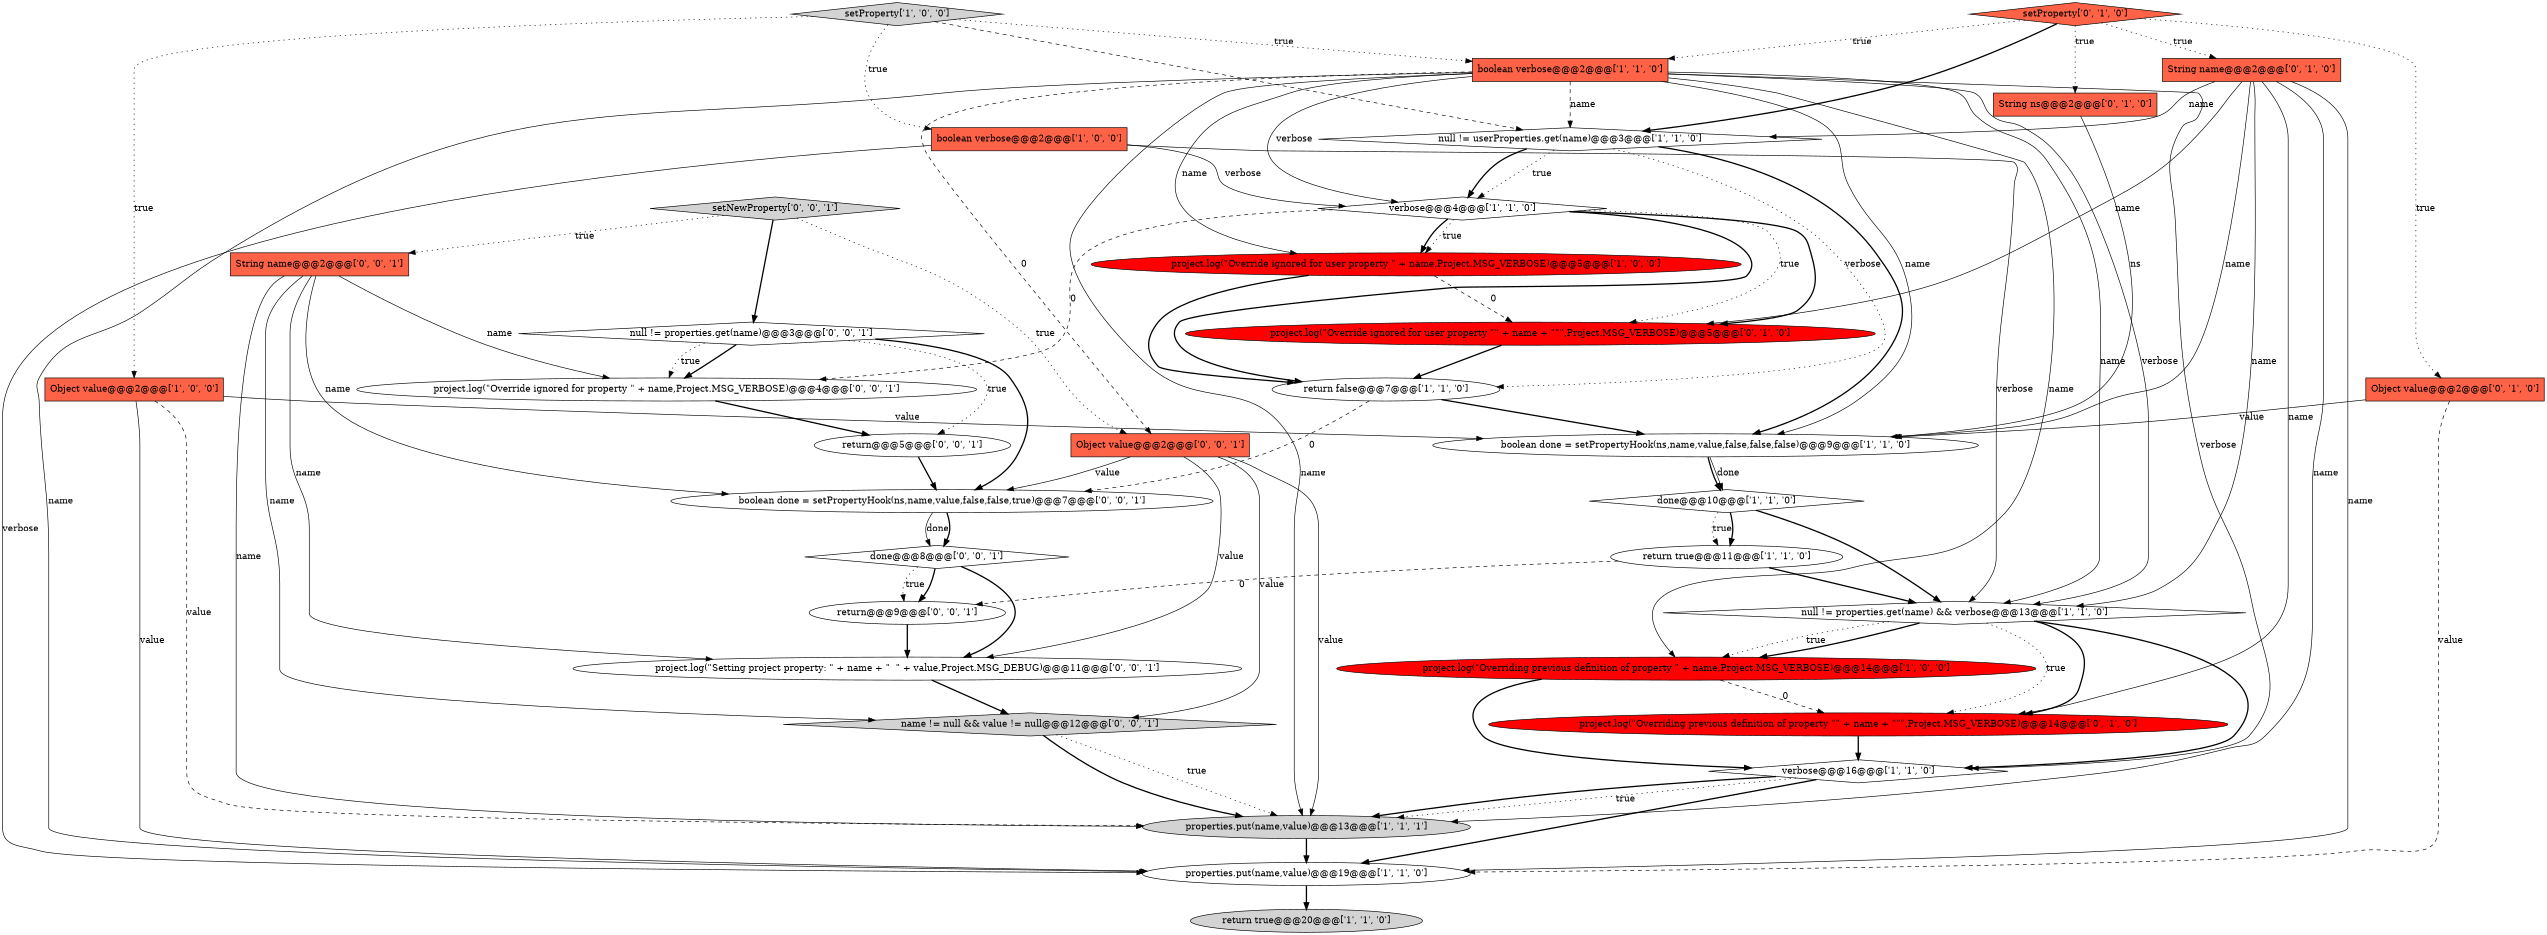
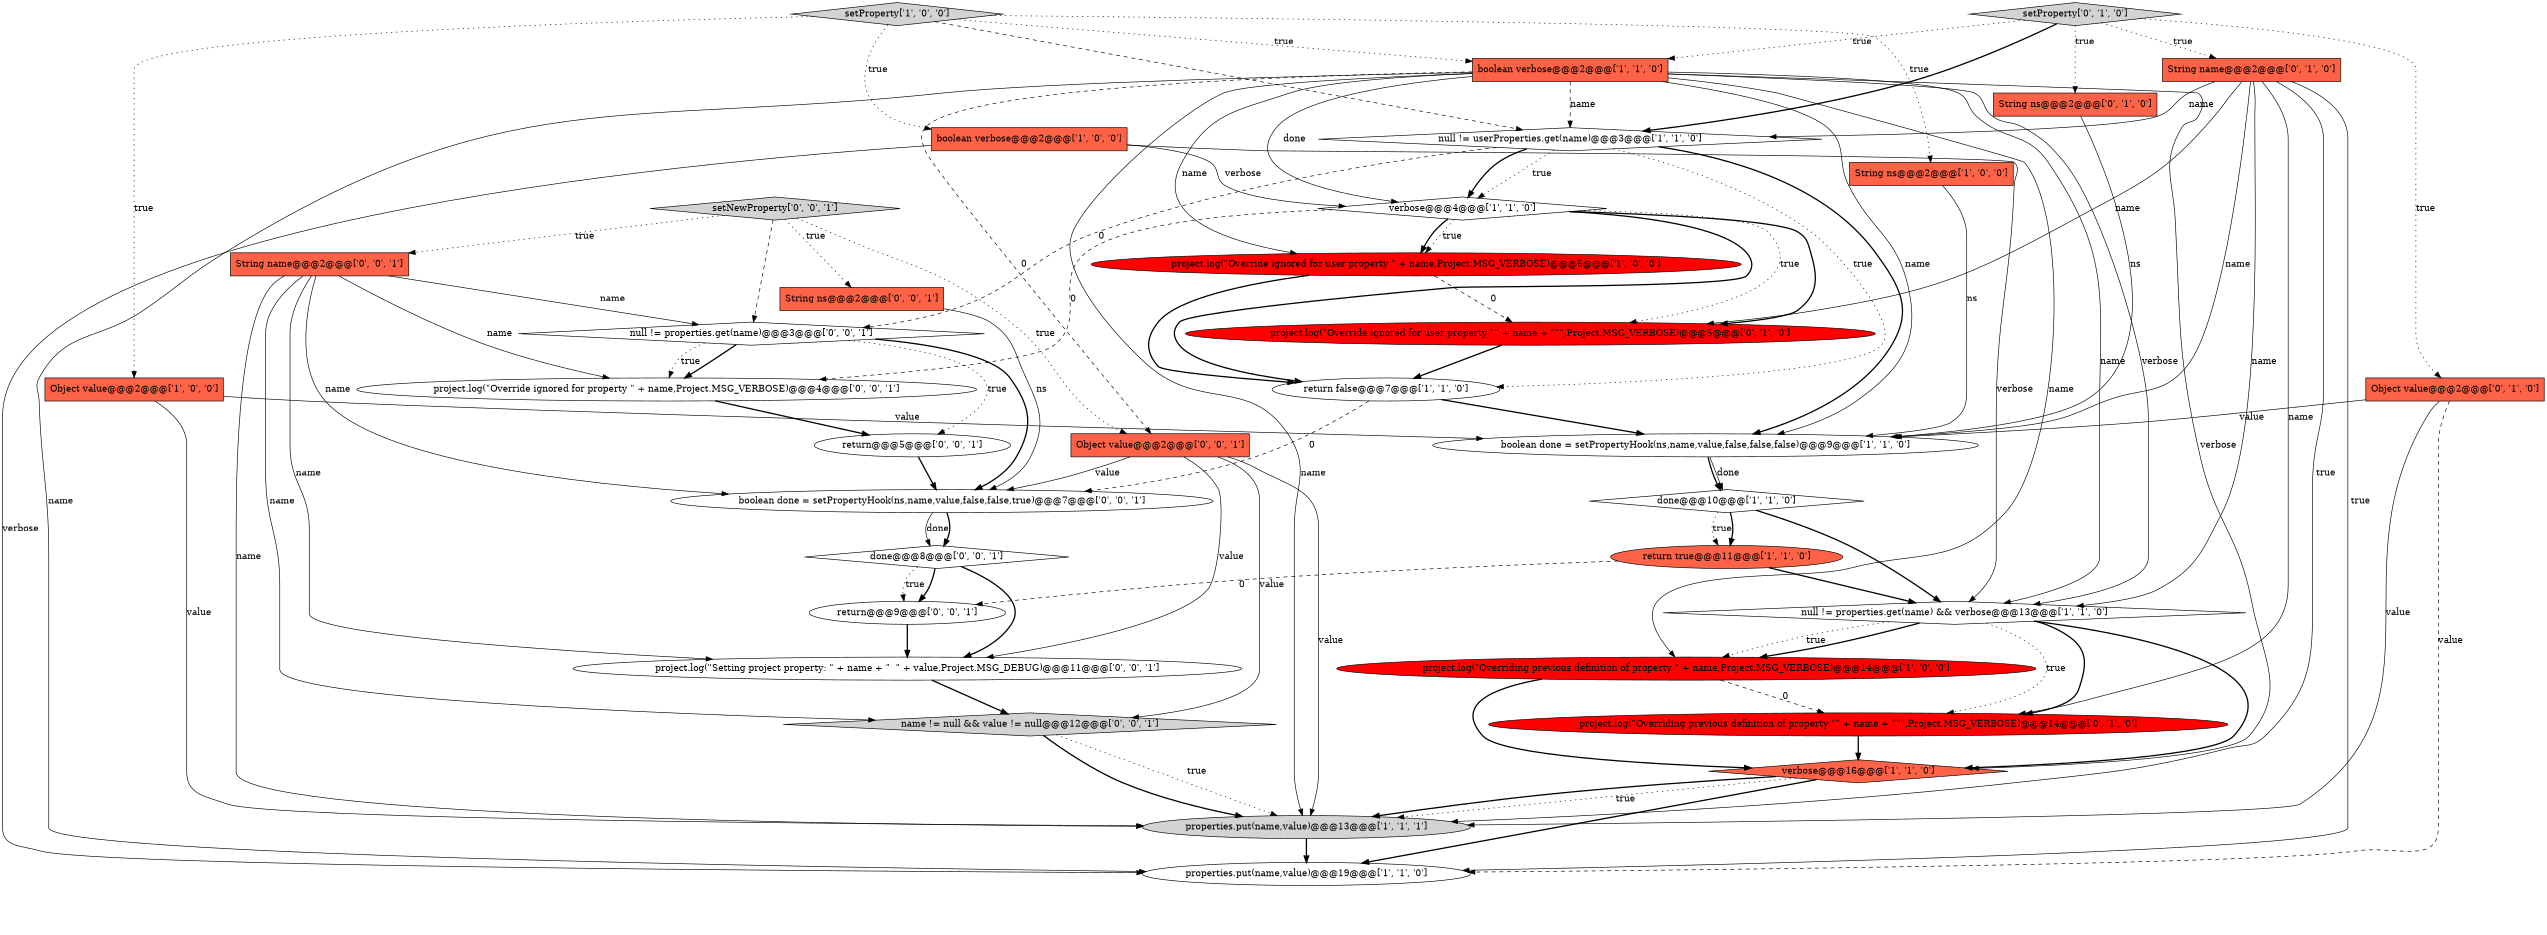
  digraph {
    node [fillcolor=white shape=ellipse style=filled]
    edge [style=solid]
    n1 [label="boolean done = setPropertyHook(ns,name,value,false,false,false)@@@9@@@['1', '1', '0']"]
    n2 [label="done@@@10@@@['1', '1', '0']" shape=diamond]
-   n3 [label="return true@@@11@@@['1', '1', '0']"]
+   n3 [fillcolor=tomato label="return true@@@11@@@['1', '1', '0']"]
    n4 [label="null != properties.get(name) && verbose@@@13@@@['1', '1', '0']" shape=diamond]
    n5 [label="project.log(\"Override ignored for property \" + name,Project.MSG_VERBOSE)@@@4@@@['0', '0', '1']"]
    n6 [label="return@@@5@@@['0', '0', '1']"]
    n7 [label="boolean done = setPropertyHook(ns,name,value,false,false,true)@@@7@@@['0', '0', '1']"]
    n8 [fillcolor=tomato label="String ns@@@2@@@['0', '1', '0']" shape=box]
    n9 [label="return@@@9@@@['0', '0', '1']"]
    n10 [fillcolor=red label="project.log(\"Overriding previous definition of property \"\" + name + \"\"\",Project.MSG_VERBOSE)@@@14@@@['0', '1', '0']"]
-   n11 [label="verbose@@@16@@@['1', '1', '0']" shape=diamond]
+   n11 [fillcolor=tomato label="verbose@@@16@@@['1', '1', '0']" shape=diamond]
    n12 [fillcolor=red label="project.log(\"Overriding previous definition of property \" + name,Project.MSG_VERBOSE)@@@14@@@['1', '0', '0']"]
    n13 [label="null != properties.get(name)@@@3@@@['0', '0', '1']" shape=diamond]
    n14 [label="done@@@8@@@['0', '0', '1']" shape=diamond]
    n15 [fillcolor=tomato label="Object value@@@2@@@['1', '0', '0']" shape=box]
    n16 [label="properties.put(name,value)@@@19@@@['1', '1', '0']"]
    n17 [fillcolor=lightgray label="properties.put(name,value)@@@13@@@['1', '1', '1']"]
-   n18 [fillcolor=lightgray label="return true@@@20@@@['1', '1', '0']"]
-   n19 [fillcolor=tomato label="setProperty['0', '1', '0']" shape=diamond]
+   n19 [fillcolor=lightgray label="setProperty['0', '1', '0']" shape=diamond]
    n20 [fillcolor=tomato label="Object value@@@2@@@['0', '1', '0']" shape=box]
    n21 [fillcolor=tomato label="String name@@@2@@@['0', '1', '0']" shape=box]
    n22 [label="null != userProperties.get(name)@@@3@@@['1', '1', '0']" shape=diamond]
    n23 [fillcolor=tomato label="boolean verbose@@@2@@@['1', '1', '0']" shape=box]
    n24 [fillcolor=red label="project.log(\"Override ignored for user property \"\" + name + \"\"\",Project.MSG_VERBOSE)@@@5@@@['0', '1', '0']"]
    n25 [label="verbose@@@4@@@['1', '1', '0']" shape=diamond]
    n26 [label="return false@@@7@@@['1', '1', '0']"]
    n27 [fillcolor=red label="project.log(\"Override ignored for user property \" + name,Project.MSG_VERBOSE)@@@5@@@['1', '0', '0']"]
    n28 [fillcolor=tomato label="Object value@@@2@@@['0', '0', '1']" shape=box]
    n29 [fillcolor=tomato label="boolean verbose@@@2@@@['1', '0', '0']" shape=box]
+   n30 [fillcolor=tomato label="String ns@@@2@@@['0', '0', '1']" shape=box]
    n31 [label="project.log(\"Setting project property: \" + name + \"  \" + value,Project.MSG_DEBUG)@@@11@@@['0', '0', '1']"]
    n32 [fillcolor=lightgray label="name != null && value != null@@@12@@@['0', '0', '1']" shape=diamond]
+   n33 [fillcolor=tomato label="String ns@@@2@@@['1', '0', '0']" shape=box]
    n34 [fillcolor=lightgray label="setProperty['1', '0', '0']" shape=diamond]
    n35 [fillcolor=tomato label="String name@@@2@@@['0', '0', '1']" shape=box]
    n36 [fillcolor=lightgray label="setNewProperty['0', '0', '1']" shape=diamond]
    n1 -> n2 [label=done]
    n1 -> n2 [style=bold]
    n2 -> n3 [label=true style=dotted]
    n2 -> n3 [style=bold]
    n2 -> n4 [style=bold]
    n3 -> n4 [style=bold]
    n3 -> n9 [label=0 style=dashed]
    n4 -> n10 [style=bold]
    n4 -> n10 [label=true style=dotted]
    n4 -> n11 [style=bold]
    n4 -> n12 [label=true style=dotted]
    n4 -> n12 [style=bold]
    n5 -> n6 [style=bold]
    n6 -> n7 [style=bold]
    n7 -> n14 [label=done]
    n7 -> n14 [style=bold]
    n8 -> n1 [label=ns]
    n9 -> n31 [style=bold]
    n10 -> n11 [style=bold]
    n11 -> n16 [style=bold]
    n11 -> n17 [label=true style=dotted]
    n11 -> n17 [style=bold]
    n12 -> n10 [label=0 style=dashed]
    n12 -> n11 [style=bold]
    n13 -> n5 [style=bold]
    n13 -> n5 [label=true style=dotted]
    n13 -> n6 [label=true style=dotted]
    n13 -> n7 [style=bold]
    n14 -> n9 [style=bold]
    n14 -> n9 [label=true style=dotted]
    n14 -> n31 [style=bold]
    n15 -> n1 [label=value]
-   n15 -> n16 [label=value]
-   n15 -> n17 [label=value style=dashed]
-   n16 -> n18 [style=bold]
+   n15 -> n17 [label=value]
    n17 -> n16 [style=bold]
    n19 -> n8 [label=true style=dotted]
    n19 -> n20 [label=true style=dotted]
    n19 -> n21 [label=true style=dotted]
    n19 -> n22 [style=bold]
    n19 -> n23 [label=true style=dotted]
    n20 -> n1 [label=value]
    n20 -> n16 [label=value style=dashed]
+   n20 -> n17 [label=value]
    n21 -> n1 [label=name]
    n21 -> n4 [label=name]
    n21 -> n10 [label=name]
-   n21 -> n16 [label=name]
-   n21 -> n17 [label=name]
+   n21 -> n16 [label=true]
+   n21 -> n17 [label=true]
    n21 -> n22 [label=name]
    n21 -> n24 [label=name]
    n22 -> n1 [style=bold]
+   n22 -> n13 [label=0 style=dashed]
    n22 -> n25 [label=true style=dotted]
    n22 -> n25 [style=bold]
-   n22 -> n26 [label=verbose style=dotted]
+   n22 -> n26 [label=true style=dotted]
    n23 -> n1 [label=name]
    n23 -> n4 [label=name]
    n23 -> n4 [label=verbose]
    n23 -> n11 [label=verbose]
    n23 -> n12 [label=name]
    n23 -> n16 [label=name]
    n23 -> n17 [label=name]
    n23 -> n22 [label=name style=dashed]
-   n23 -> n25 [label=verbose]
+   n23 -> n25 [label=done]
    n23 -> n27 [label=name]
    n23 -> n28 [label=0 style=dashed]
    n24 -> n26 [style=bold]
    n25 -> n5 [label=0 style=dashed]
    n25 -> n24 [style=bold]
    n25 -> n24 [label=true style=dotted]
    n25 -> n26 [style=bold]
    n25 -> n27 [label=true style=dotted]
    n25 -> n27 [style=bold]
    n26 -> n1 [style=bold]
    n26 -> n7 [label=0 style=dashed]
    n27 -> n24 [label=0 style=dashed]
    n27 -> n26 [style=bold]
    n28 -> n7 [label=value]
    n28 -> n17 [label=value]
    n28 -> n31 [label=value]
    n28 -> n32 [label=value]
    n29 -> n4 [label=verbose]
    n29 -> n16 [label=verbose]
    n29 -> n25 [label=verbose]
+   n30 -> n7 [label=ns]
    n31 -> n32 [style=bold]
    n32 -> n17 [label=true style=dotted]
    n32 -> n17 [style=bold]
+   n33 -> n1 [label=ns]
    n34 -> n15 [label=true style=dotted]
    n34 -> n22 [style=dashed]
    n34 -> n23 [label=true style=dotted]
    n34 -> n29 [label=true style=dotted]
+   n34 -> n33 [label=true style=dotted]
    n35 -> n5 [label=name]
    n35 -> n7 [label=name]
+   n35 -> n13 [label=name]
    n35 -> n17 [label=name]
    n35 -> n31 [label=name]
    n35 -> n32 [label=name]
-   n36 -> n13 [style=bold]
+   n36 -> n13 [style=dashed]
    n36 -> n28 [label=true style=dotted]
+   n36 -> n30 [label=true style=dotted]
    n36 -> n35 [label=true style=dotted]
  }
